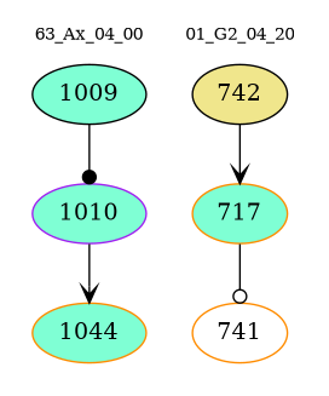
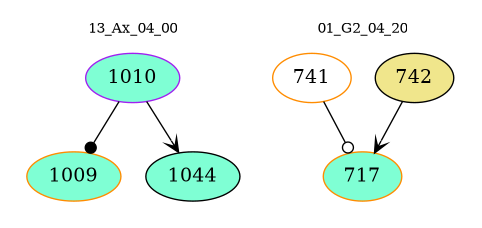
  digraph {
    node [color=black fillcolor=aquamarine style=filled]
    edge [arrowhead=vee color=black]
-   n1 [label=1009]
+   n1 [color=darkorange label=1009]
    n2 [color=purple label=1010]
-   n3 [color=darkorange label=1044]
+   n3 [label=1044]
    n4 [fillcolor=khaki label=742]
    n5 [color=darkorange fillcolor=white label=741]
    n6 [color=darkorange label=717]
    subgraph cluster_1 {
      color=white
      fontsize=10
-     label="63_Ax_04_00"
+     label="13_Ax_04_00"
      n1
      n2
      n3
    }
    subgraph cluster_2 {
      color=white
      fontsize=10
      label="01_G2_04_20"
      n4
      n5
      n6
    }
-   n1 -> n2 [arrowhead=dot]
+   n2 -> n1 [arrowhead=dot]
    n2 -> n3
    n4 -> n6
-   n6 -> n5 [arrowhead=odot]
+   n5 -> n6 [arrowhead=odot]
  }
